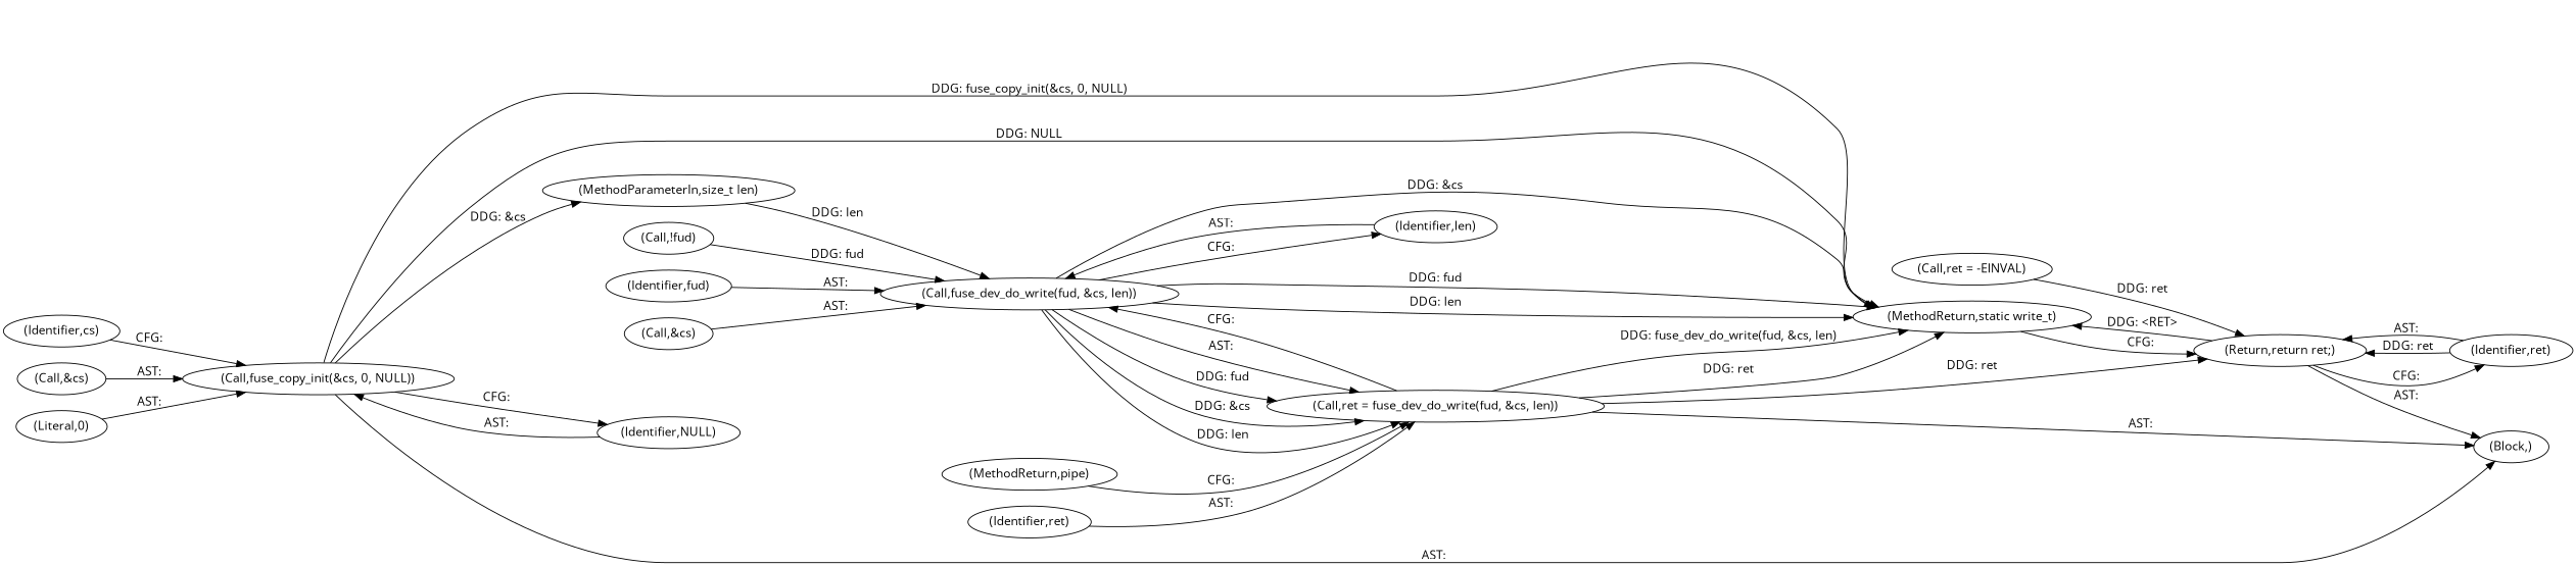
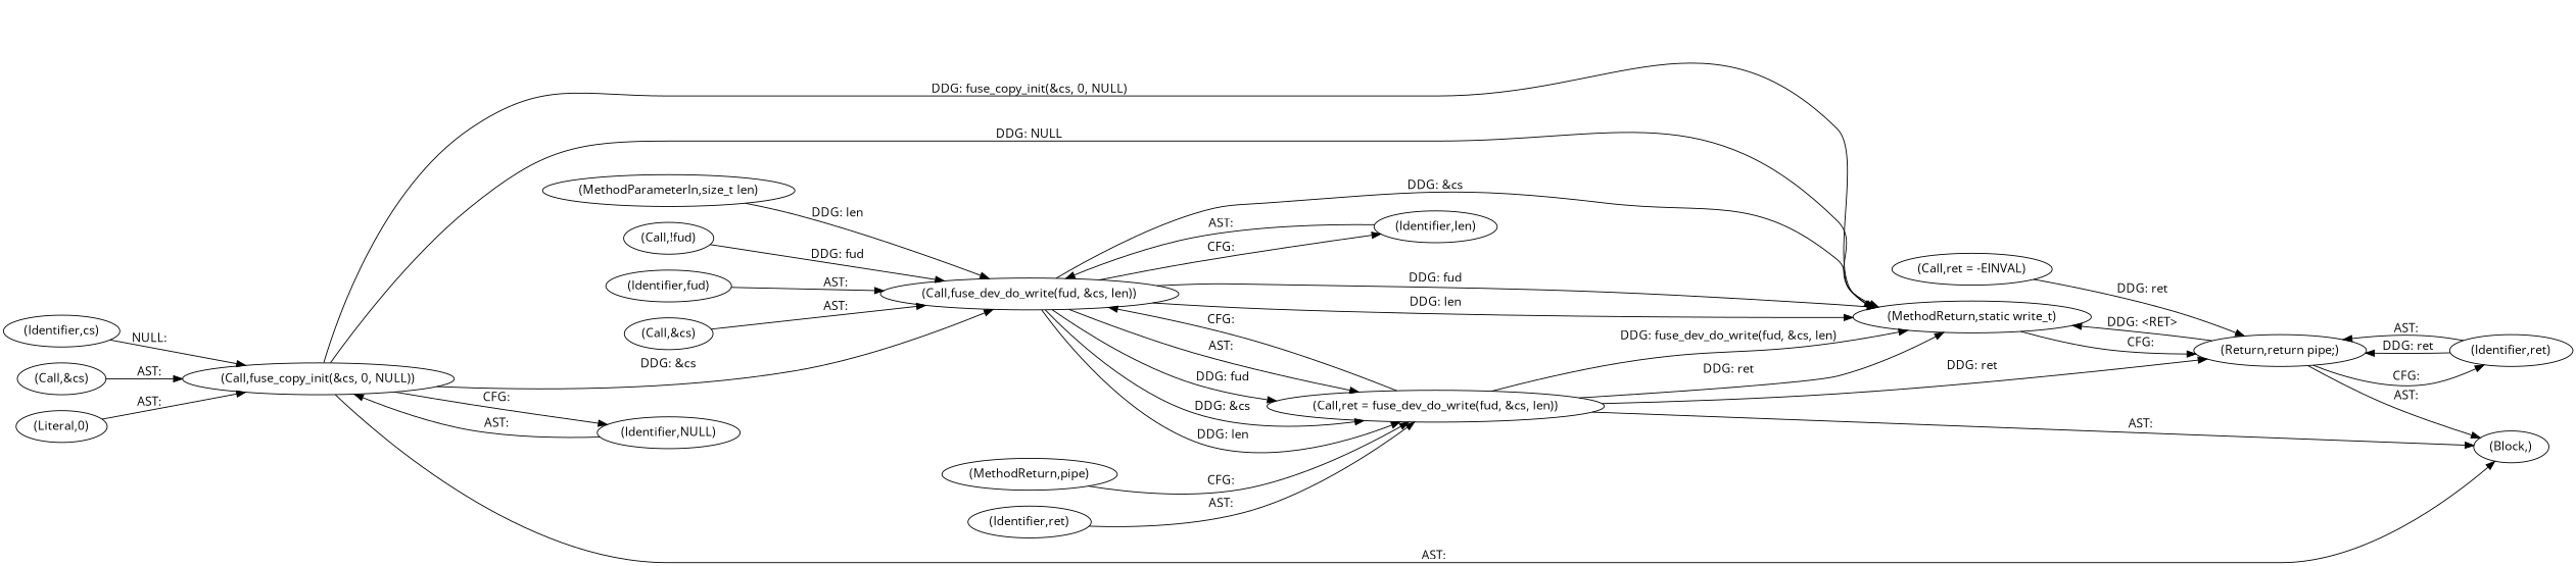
  digraph {
    fontname="Open Sans"
    rankdir=LR
    node [fontname="Open Sans"]
    edge [fontname="Open Sans"]
    n1 [label="(Call,fuse_copy_init(&cs, 0, NULL))"]
    n2 [label="(Call,fuse_dev_do_write(fud, &cs, len))"]
    n3 [label="(Block,)"]
    n4 [label="(MethodReturn,static write_t)"]
    n5 [label="(Identifier,NULL)"]
    n6 [label="(Call,ret = fuse_dev_do_write(fud, &cs, len))"]
    n7 [label="(Identifier,len)"]
-   n8 [label="(Return,return ret;)"]
+   n8 [label="(Return,return pipe;)"]
    n9 [label="(Identifier,ret)"]
    n10 [label="(Call,!fud)"]
    n11 [label="(Identifier,fud)"]
    n12 [label="(MethodReturn,pipe)"]
    n13 [label="(Identifier,cs)"]
    n14 [label="(Call,ret = -EINVAL)"]
    n15 [label="(Call,&cs)"]
    n16 [label="(Call,&cs)"]
    n17 [label="(Identifier,ret)"]
    n18 [label="(Literal,0)"]
    n19 [label="(MethodParameterIn,size_t len)"]
-   n1 -> n19 [label="DDG: &cs"]
+   n1 -> n2 [label="DDG: &cs"]
    n1 -> n3 [label="AST: "]
    n1 -> n4 [label="DDG: fuse_copy_init(&cs, 0, NULL)"]
    n1 -> n4 [label="DDG: NULL"]
    n1 -> n5 [label="CFG: "]
    n2 -> n4 [label="DDG: &cs"]
    n2 -> n4 [label="DDG: fud"]
    n2 -> n4 [label="DDG: len"]
    n2 -> n6 [label="AST: "]
    n2 -> n6 [label="DDG: fud"]
    n2 -> n6 [label="DDG: &cs"]
    n2 -> n6 [label="DDG: len"]
    n2 -> n7 [label="CFG: "]
    n4 -> n8 [label="CFG: "]
    n5 -> n1 [label="AST: "]
    n6 -> n2 [label="CFG: "]
    n6 -> n3 [label="AST: "]
    n6 -> n4 [label="DDG: ret"]
    n6 -> n4 [label="DDG: fuse_dev_do_write(fud, &cs, len)"]
    n6 -> n8 [label="DDG: ret"]
    n7 -> n2 [label="AST: "]
    n8 -> n3 [label="AST: "]
    n8 -> n4 [label="DDG: <RET>"]
    n8 -> n9 [label="CFG: "]
    n9 -> n8 [label="AST: "]
    n9 -> n8 [label="DDG: ret"]
    n10 -> n2 [label="DDG: fud"]
    n11 -> n2 [label="AST: "]
    n12 -> n6 [label="CFG: "]
-   n13 -> n1 [label="CFG: "]
+   n13 -> n1 [label="NULL: "]
    n14 -> n8 [label="DDG: ret"]
    n15 -> n2 [label="AST: "]
    n16 -> n1 [label="AST: "]
    n17 -> n6 [label="AST: "]
    n18 -> n1 [label="AST: "]
    n19 -> n2 [label="DDG: len"]
  }
